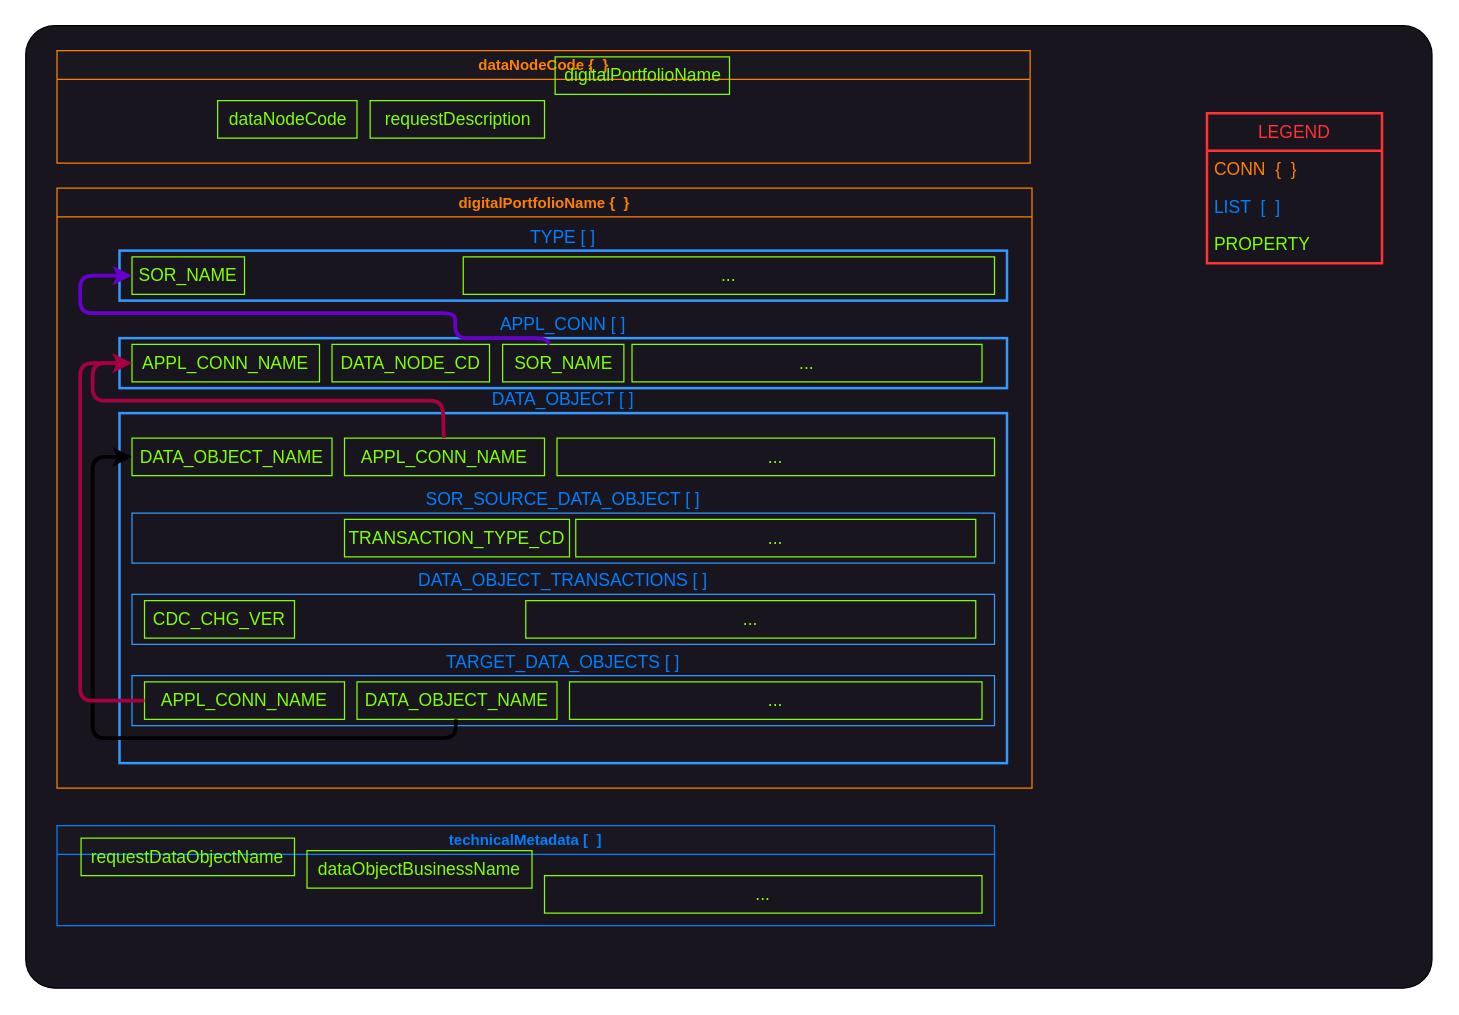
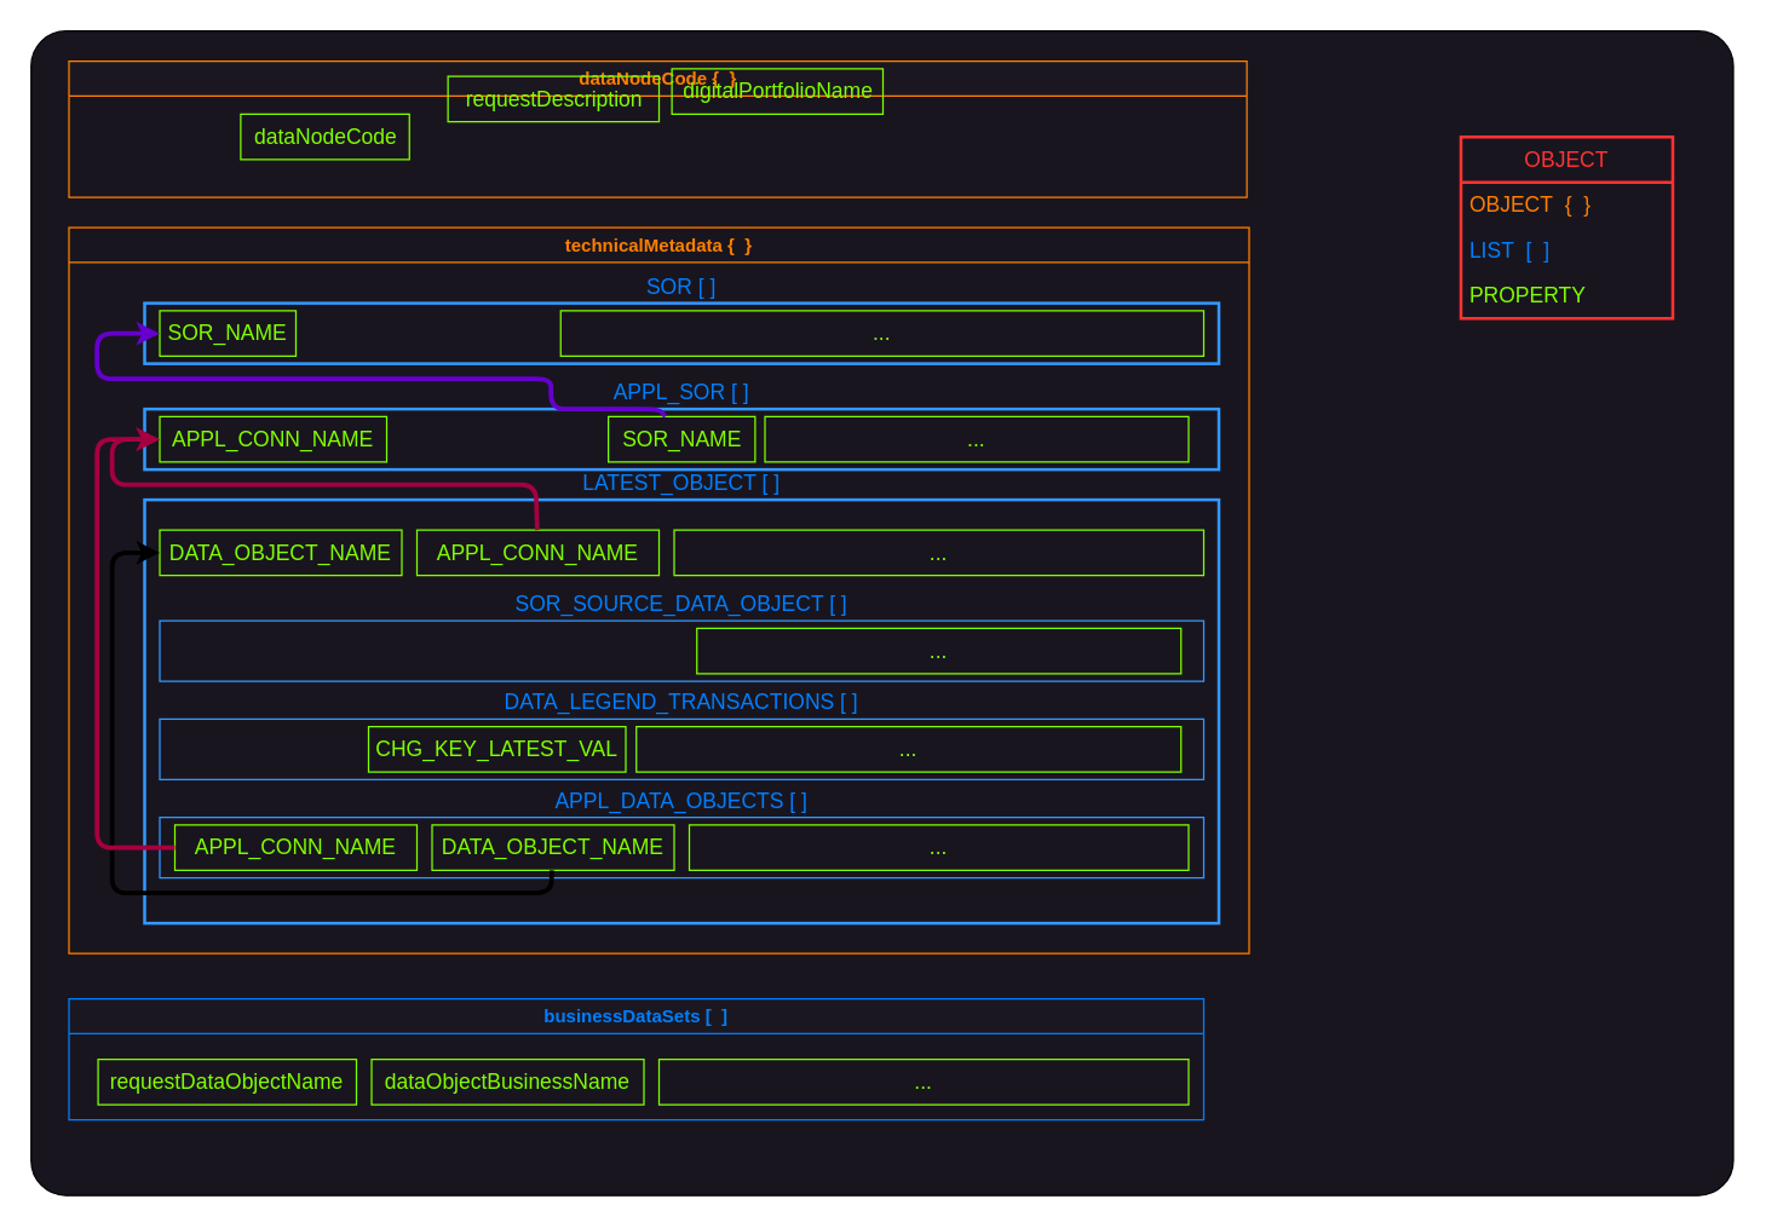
  <mxCell id="0" />
  <mxCell id="1" parent="0" />
  <mxCell id="2" value="" style="rounded=1;whiteSpace=wrap;html=1;arcSize=3;movable=1;resizable=1;rotatable=1;deletable=1;editable=1;connectable=1;fillColor=#19151F;" parent="1" vertex="1"><mxGeometry x="20" y="20" width="1125" height="770" as="geometry" /></mxCell>
- <mxCell id="3" value="digitalPortfolioName {&amp;nbsp; }" style="swimlane;whiteSpace=wrap;html=1;strokeColor=#FF8000;fontColor=#FF8000;fillColor=#19151F;" parent="1" vertex="1"><mxGeometry x="45" y="150" width="780" height="480" as="geometry"><mxRectangle x="60" y="270" width="180" height="30" as="alternateBounds" /></mxGeometry></mxCell>
- <mxCell id="4" value="TYPE [ ]" style="rounded=0;whiteSpace=wrap;fillColor=none;fontColor=#007FFF;strokeColor=#3399FF;labelPosition=center;verticalLabelPosition=top;align=center;verticalAlign=bottom;spacingLeft=0;html=1;fontSize=14;strokeWidth=2;" parent="3" vertex="1"><mxGeometry x="50" y="50" width="710" height="40" as="geometry" /></mxCell>
+ <mxCell id="3" value="technicalMetadata {&amp;nbsp; }" style="swimlane;whiteSpace=wrap;html=1;strokeColor=#FF8000;fontColor=#FF8000;fillColor=#19151F;" parent="1" vertex="1"><mxGeometry x="45" y="150" width="780" height="480" as="geometry"><mxRectangle x="60" y="270" width="180" height="30" as="alternateBounds" /></mxGeometry></mxCell>
+ <mxCell id="4" value="SOR [ ]" style="rounded=0;whiteSpace=wrap;fillColor=none;fontColor=#007FFF;strokeColor=#3399FF;labelPosition=center;verticalLabelPosition=top;align=center;verticalAlign=bottom;spacingLeft=0;html=1;fontSize=14;strokeWidth=2;" parent="3" vertex="1"><mxGeometry x="50" y="50" width="710" height="40" as="geometry" /></mxCell>
  <mxCell id="5" value="SOR_NAME" style="text;html=1;strokeColor=#80FF00;fillColor=none;align=center;verticalAlign=middle;whiteSpace=wrap;rounded=0;fontSize=14;fontColor=#80FF00;" parent="3" vertex="1"><mxGeometry x="60" y="55" width="90" height="30" as="geometry" /></mxCell>
  <mxCell id="6" value="..." style="text;html=1;strokeColor=#80FF00;fillColor=none;align=center;verticalAlign=middle;whiteSpace=wrap;rounded=0;fontSize=14;fontColor=#80FF00;" parent="3" vertex="1"><mxGeometry x="325" y="55" width="425" height="30" as="geometry" /></mxCell>
- <mxCell id="7" value="DATA_OBJECT [ ]" style="rounded=0;whiteSpace=wrap;fillColor=none;fontColor=#007FFF;strokeColor=#3399FF;labelPosition=center;verticalLabelPosition=top;align=center;verticalAlign=bottom;spacingLeft=0;html=1;fontSize=14;strokeWidth=2;" parent="3" vertex="1"><mxGeometry x="50" y="180" width="710" height="280" as="geometry" /></mxCell>
- <mxCell id="8" value="TARGET_DATA_OBJECTS [ ]" style="rounded=0;whiteSpace=wrap;fillColor=none;fontColor=#007FFF;strokeColor=#3399FF;labelPosition=center;verticalLabelPosition=top;align=center;verticalAlign=bottom;spacingLeft=0;html=1;fontSize=14;" parent="3" vertex="1"><mxGeometry x="60" y="390" width="690" height="40" as="geometry" /></mxCell>
+ <mxCell id="7" value="LATEST_OBJECT [ ]" style="rounded=0;whiteSpace=wrap;fillColor=none;fontColor=#007FFF;strokeColor=#3399FF;labelPosition=center;verticalLabelPosition=top;align=center;verticalAlign=bottom;spacingLeft=0;html=1;fontSize=14;strokeWidth=2;" parent="3" vertex="1"><mxGeometry x="50" y="180" width="710" height="280" as="geometry" /></mxCell>
+ <mxCell id="8" value="APPL_DATA_OBJECTS [ ]" style="rounded=0;whiteSpace=wrap;fillColor=none;fontColor=#007FFF;strokeColor=#3399FF;labelPosition=center;verticalLabelPosition=top;align=center;verticalAlign=bottom;spacingLeft=0;html=1;fontSize=14;" parent="3" vertex="1"><mxGeometry x="60" y="390" width="690" height="40" as="geometry" /></mxCell>
  <mxCell id="9" value="APPL_CONN_NAME" style="text;html=1;strokeColor=#80FF00;fillColor=none;align=center;verticalAlign=middle;whiteSpace=wrap;rounded=0;fontSize=14;fontColor=#80FF00;" parent="3" vertex="1"><mxGeometry x="70" y="395" width="160" height="30" as="geometry" /></mxCell>
  <mxCell id="10" value="DATA_OBJECT_NAME" style="text;html=1;strokeColor=#80FF00;fillColor=none;align=center;verticalAlign=middle;whiteSpace=wrap;rounded=0;fontSize=14;fontColor=#80FF00;" parent="3" vertex="1"><mxGeometry x="240" y="395" width="160" height="30" as="geometry" /></mxCell>
  <mxCell id="11" value="..." style="text;html=1;strokeColor=#80FF00;fillColor=none;align=center;verticalAlign=middle;whiteSpace=wrap;rounded=0;fontSize=14;fontColor=#80FF00;" parent="3" vertex="1"><mxGeometry x="410" y="395" width="330" height="30" as="geometry" /></mxCell>
  <mxCell id="12" value="DATA_OBJECT_NAME" style="text;html=1;strokeColor=#80FF00;fillColor=none;align=center;verticalAlign=middle;whiteSpace=wrap;rounded=0;fontSize=14;fontColor=#80FF00;" parent="3" vertex="1"><mxGeometry x="60" y="200" width="160" height="30" as="geometry" /></mxCell>
  <mxCell id="13" style="edgeStyle=none;html=1;entryX=0;entryY=0.5;entryDx=0;entryDy=0;strokeWidth=3;fontSize=14;fontColor=#FF8000;" parent="3" source="10" target="12" edge="1"><mxGeometry relative="1" as="geometry"><Array as="points"><mxPoint x="318.5" y="440" /><mxPoint x="28.5" y="440" /><mxPoint x="28.5" y="215" /></Array></mxGeometry></mxCell>
  <mxCell id="14" value="APPL_CONN_NAME" style="text;html=1;strokeColor=#80FF00;fillColor=none;align=center;verticalAlign=middle;whiteSpace=wrap;rounded=0;fontSize=14;fontColor=#80FF00;" parent="3" vertex="1"><mxGeometry x="230" y="200" width="160" height="30" as="geometry" /></mxCell>
- <mxCell id="15" value="APPL_CONN [ ]" style="rounded=0;whiteSpace=wrap;fillColor=none;fontColor=#007FFF;strokeColor=#3399FF;labelPosition=center;verticalLabelPosition=top;align=center;verticalAlign=bottom;spacingLeft=0;html=1;fontSize=14;strokeWidth=2;" parent="3" vertex="1"><mxGeometry x="50" y="120" width="710" height="40" as="geometry" /></mxCell>
+ <mxCell id="15" value="APPL_SOR [ ]" style="rounded=0;whiteSpace=wrap;fillColor=none;fontColor=#007FFF;strokeColor=#3399FF;labelPosition=center;verticalLabelPosition=top;align=center;verticalAlign=bottom;spacingLeft=0;html=1;fontSize=14;strokeWidth=2;" parent="3" vertex="1"><mxGeometry x="50" y="120" width="710" height="40" as="geometry" /></mxCell>
  <mxCell id="16" value="APPL_CONN_NAME" style="text;html=1;strokeColor=#80FF00;fillColor=none;align=center;verticalAlign=middle;whiteSpace=wrap;rounded=0;fontSize=14;fontColor=#80FF00;" parent="3" vertex="1"><mxGeometry x="60" y="125" width="150" height="30" as="geometry" /></mxCell>
  <mxCell id="17" style="edgeStyle=none;html=1;entryX=0;entryY=0.5;entryDx=0;entryDy=0;fontSize=14;fontColor=#FF8000;fillColor=#d80073;strokeColor=#A50040;strokeWidth=3;" parent="3" source="9" target="16" edge="1"><mxGeometry relative="1" as="geometry"><Array as="points"><mxPoint x="18.5" y="410" /><mxPoint x="18.5" y="260" /><mxPoint x="18.5" y="140" /></Array></mxGeometry></mxCell>
  <mxCell id="18" value="" style="edgeStyle=none;html=1;strokeWidth=3;fontSize=14;fontColor=#FF8000;entryX=0;entryY=0.5;entryDx=0;entryDy=0;fillColor=#d80073;strokeColor=#A50040;" parent="3" source="14" target="16" edge="1"><mxGeometry relative="1" as="geometry"><Array as="points"><mxPoint x="308.5" y="170" /><mxPoint x="88.5" y="170" /><mxPoint x="28.5" y="170" /><mxPoint x="28.5" y="140" /></Array></mxGeometry></mxCell>
- <mxCell id="19" value="DATA_NODE_CD" style="text;html=1;strokeColor=#80FF00;fillColor=none;align=center;verticalAlign=middle;whiteSpace=wrap;rounded=0;fontSize=14;fontColor=#80FF00;" parent="3" vertex="1"><mxGeometry x="220" y="125" width="126" height="30" as="geometry" /></mxCell>
  <mxCell id="20" value="SOR_NAME" style="text;html=1;strokeColor=#80FF00;fillColor=none;align=center;verticalAlign=middle;whiteSpace=wrap;rounded=0;fontSize=14;fontColor=#80FF00;" parent="3" vertex="1"><mxGeometry x="356.5" y="125" width="97" height="30" as="geometry" /></mxCell>
  <mxCell id="21" style="edgeStyle=none;html=1;entryX=0;entryY=0.5;entryDx=0;entryDy=0;strokeWidth=3;fontSize=14;fontColor=#FF8000;strokeColor=#6600CC;" parent="3" source="20" target="5" edge="1"><mxGeometry relative="1" as="geometry"><Array as="points"><mxPoint x="390.5" y="120" /><mxPoint x="318.5" y="120" /><mxPoint x="318.5" y="100" /><mxPoint x="18.5" y="100" /><mxPoint x="18.5" y="70" /></Array></mxGeometry></mxCell>
  <mxCell id="22" value="..." style="text;html=1;strokeColor=#80FF00;fillColor=none;align=center;verticalAlign=middle;whiteSpace=wrap;rounded=0;fontSize=14;fontColor=#80FF00;" parent="3" vertex="1"><mxGeometry x="460" y="125" width="280" height="30" as="geometry" /></mxCell>
  <mxCell id="23" value="..." style="text;html=1;strokeColor=#80FF00;fillColor=none;align=center;verticalAlign=middle;whiteSpace=wrap;rounded=0;fontSize=14;fontColor=#80FF00;" parent="3" vertex="1"><mxGeometry x="400" y="200" width="350" height="30" as="geometry" /></mxCell>
  <mxCell id="24" value="SOR_SOURCE_DATA_OBJECT [ ]" style="rounded=0;whiteSpace=wrap;fillColor=none;fontColor=#007FFF;strokeColor=#3399FF;labelPosition=center;verticalLabelPosition=top;align=center;verticalAlign=bottom;spacingLeft=0;html=1;fontSize=14;" parent="3" vertex="1"><mxGeometry x="60" y="260" width="690" height="40" as="geometry" /></mxCell>
- <mxCell id="25" value="TRANSACTION_TYPE_CD" style="text;html=1;strokeColor=#80FF00;fillColor=none;align=center;verticalAlign=middle;whiteSpace=wrap;rounded=0;fontSize=14;fontColor=#80FF00;" parent="3" vertex="1"><mxGeometry x="230" y="265" width="180" height="30" as="geometry" /></mxCell>
  <mxCell id="26" value="..." style="text;html=1;strokeColor=#80FF00;fillColor=none;align=center;verticalAlign=middle;whiteSpace=wrap;rounded=0;fontSize=14;fontColor=#80FF00;" parent="3" vertex="1"><mxGeometry x="415" y="265" width="320" height="30" as="geometry" /></mxCell>
- <mxCell id="27" value="DATA_OBJECT_TRANSACTIONS [ ]" style="rounded=0;whiteSpace=wrap;fillColor=none;fontColor=#007FFF;strokeColor=#3399FF;labelPosition=center;verticalLabelPosition=top;align=center;verticalAlign=bottom;spacingLeft=0;html=1;fontSize=14;" parent="3" vertex="1"><mxGeometry x="60" y="325" width="690" height="40" as="geometry" /></mxCell>
- <mxCell id="28" value="CDC_CHG_VER" style="text;html=1;strokeColor=#80FF00;fillColor=none;align=center;verticalAlign=middle;whiteSpace=wrap;rounded=0;fontSize=14;fontColor=#80FF00;" parent="3" vertex="1"><mxGeometry x="70" y="330" width="120" height="30" as="geometry" /></mxCell>
+ <mxCell id="27" value="DATA_LEGEND_TRANSACTIONS [ ]" style="rounded=0;whiteSpace=wrap;fillColor=none;fontColor=#007FFF;strokeColor=#3399FF;labelPosition=center;verticalLabelPosition=top;align=center;verticalAlign=bottom;spacingLeft=0;html=1;fontSize=14;" parent="3" vertex="1"><mxGeometry x="60" y="325" width="690" height="40" as="geometry" /></mxCell>
+ <mxCell id="29" value="CHG_KEY_LATEST_VAL" style="text;html=1;strokeColor=#80FF00;fillColor=none;align=center;verticalAlign=middle;whiteSpace=wrap;rounded=0;fontSize=14;fontColor=#80FF00;" parent="3" vertex="1"><mxGeometry x="198" y="330" width="170" height="30" as="geometry" /></mxCell>
  <mxCell id="30" value="..." style="text;html=1;strokeColor=#80FF00;fillColor=none;align=center;verticalAlign=middle;whiteSpace=wrap;rounded=0;fontSize=14;fontColor=#80FF00;" parent="3" vertex="1"><mxGeometry x="375" y="330" width="360" height="30" as="geometry" /></mxCell>
  <mxCell id="31" value="&lt;font color=&quot;#ff8000&quot;&gt;dataNodeCode {&amp;nbsp; }&lt;/font&gt;" style="swimlane;whiteSpace=wrap;html=1;strokeColor=#FF8000;fillColor=#1B1721;" parent="1" vertex="1"><mxGeometry x="45" y="40" width="778.5" height="90" as="geometry"><mxRectangle x="60" y="160" width="140" height="30" as="alternateBounds" /></mxGeometry></mxCell>
- <mxCell id="32" value="dataNodeCode" style="text;html=1;strokeColor=#80FF00;fillColor=none;align=center;verticalAlign=middle;whiteSpace=wrap;rounded=0;fontSize=14;fontColor=#80FF00;" parent="31" vertex="1"><mxGeometry x="128.5" y="40" width="111.5" height="30" as="geometry" /></mxCell>
- <mxCell id="33" value="requestDescription" style="text;html=1;strokeColor=#80FF00;fillColor=none;align=center;verticalAlign=middle;whiteSpace=wrap;rounded=0;fontSize=14;fontColor=#80FF00;" parent="31" vertex="1"><mxGeometry x="250.5" y="40" width="139.5" height="30" as="geometry" /></mxCell>
+ <mxCell id="32" value="dataNodeCode" style="text;html=1;strokeColor=#80FF00;fillColor=none;align=center;verticalAlign=middle;whiteSpace=wrap;rounded=0;fontSize=14;fontColor=#80FF00;" parent="31" vertex="1"><mxGeometry x="113.5" y="35" width="111.5" height="30" as="geometry" /></mxCell>
+ <mxCell id="33" value="requestDescription" style="text;html=1;strokeColor=#80FF00;fillColor=none;align=center;verticalAlign=middle;whiteSpace=wrap;rounded=0;fontSize=14;fontColor=#80FF00;" parent="31" vertex="1"><mxGeometry x="250.5" y="10" width="139.5" height="30" as="geometry" /></mxCell>
  <mxCell id="34" value="digitalPortfolioName" style="text;html=1;strokeColor=#80FF00;fillColor=none;align=center;verticalAlign=middle;whiteSpace=wrap;rounded=0;fontSize=14;fontColor=#80FF00;" parent="31" vertex="1"><mxGeometry x="398.5" y="5" width="139.5" height="30" as="geometry" /></mxCell>
- <mxCell id="35" value="technicalMetadata [&amp;nbsp; ]" style="swimlane;whiteSpace=wrap;html=1;strokeColor=#007FFF;fontColor=#007FFF;fillColor=#1B1721;" parent="1" vertex="1"><mxGeometry x="45" y="660" width="750" height="80" as="geometry"><mxRectangle x="60" y="780" width="210" height="30" as="alternateBounds" /></mxGeometry></mxCell>
- <mxCell id="36" value="requestDataObjectName" style="text;html=1;strokeColor=#80FF00;fillColor=none;align=center;verticalAlign=middle;whiteSpace=wrap;rounded=0;fontSize=14;fontColor=#80FF00;" parent="35" vertex="1"><mxGeometry x="19.25" y="10" width="170.75" height="30" as="geometry" /></mxCell>
- <mxCell id="37" value="dataObjectBusinessName" style="text;html=1;strokeColor=#80FF00;fillColor=none;align=center;verticalAlign=middle;whiteSpace=wrap;rounded=0;fontSize=14;fontColor=#80FF00;" parent="35" vertex="1"><mxGeometry x="200" y="20" width="180" height="30" as="geometry" /></mxCell>
+ <mxCell id="35" value="businessDataSets [&amp;nbsp; ]" style="swimlane;whiteSpace=wrap;html=1;strokeColor=#007FFF;fontColor=#007FFF;fillColor=#1B1721;" parent="1" vertex="1"><mxGeometry x="45" y="660" width="750" height="80" as="geometry"><mxRectangle x="60" y="780" width="210" height="30" as="alternateBounds" /></mxGeometry></mxCell>
+ <mxCell id="36" value="requestDataObjectName" style="text;html=1;strokeColor=#80FF00;fillColor=none;align=center;verticalAlign=middle;whiteSpace=wrap;rounded=0;fontSize=14;fontColor=#80FF00;" parent="35" vertex="1"><mxGeometry x="19.25" y="40" width="170.75" height="30" as="geometry" /></mxCell>
+ <mxCell id="37" value="dataObjectBusinessName" style="text;html=1;strokeColor=#80FF00;fillColor=none;align=center;verticalAlign=middle;whiteSpace=wrap;rounded=0;fontSize=14;fontColor=#80FF00;" parent="35" vertex="1"><mxGeometry x="200" y="40" width="180" height="30" as="geometry" /></mxCell>
  <mxCell id="38" value="..." style="text;html=1;strokeColor=#80FF00;fillColor=none;align=center;verticalAlign=middle;whiteSpace=wrap;rounded=0;fontSize=14;fontColor=#80FF00;" parent="35" vertex="1"><mxGeometry x="390" y="40" width="350" height="30" as="geometry" /></mxCell>
- <mxCell id="39" value="LEGEND" style="swimlane;fontStyle=0;childLayout=stackLayout;horizontal=1;startSize=30;horizontalStack=0;resizeParent=1;resizeParentMax=0;resizeLast=0;collapsible=1;marginBottom=0;whiteSpace=wrap;html=1;strokeColor=#FF3333;strokeWidth=2;fontSize=14;fontColor=#FF3333;fillColor=none;" parent="1" vertex="1"><mxGeometry x="965" y="90" width="140" height="120" as="geometry"><mxRectangle x="990" y="210" width="100" height="30" as="alternateBounds" /></mxGeometry></mxCell>
- <mxCell id="40" value="CONN&amp;nbsp; {&amp;nbsp; }" style="text;strokeColor=none;fillColor=none;align=left;verticalAlign=middle;spacingLeft=4;spacingRight=4;overflow=hidden;points=[[0,0.5],[1,0.5]];portConstraint=eastwest;rotatable=0;whiteSpace=wrap;html=1;strokeWidth=2;fontSize=14;fontColor=#FF8000;" parent="39" vertex="1"><mxGeometry y="30" width="140" height="30" as="geometry" /></mxCell>
+ <mxCell id="39" value="OBJECT" style="swimlane;fontStyle=0;childLayout=stackLayout;horizontal=1;startSize=30;horizontalStack=0;resizeParent=1;resizeParentMax=0;resizeLast=0;collapsible=1;marginBottom=0;whiteSpace=wrap;html=1;strokeColor=#FF3333;strokeWidth=2;fontSize=14;fontColor=#FF3333;fillColor=none;" parent="1" vertex="1"><mxGeometry x="965" y="90" width="140" height="120" as="geometry"><mxRectangle x="990" y="210" width="100" height="30" as="alternateBounds" /></mxGeometry></mxCell>
+ <mxCell id="40" value="OBJECT&amp;nbsp; {&amp;nbsp; }" style="text;strokeColor=none;fillColor=none;align=left;verticalAlign=middle;spacingLeft=4;spacingRight=4;overflow=hidden;points=[[0,0.5],[1,0.5]];portConstraint=eastwest;rotatable=0;whiteSpace=wrap;html=1;strokeWidth=2;fontSize=14;fontColor=#FF8000;" parent="39" vertex="1"><mxGeometry y="30" width="140" height="30" as="geometry" /></mxCell>
  <mxCell id="41" value="LIST&amp;nbsp; [&amp;nbsp; ]" style="text;strokeColor=none;fillColor=none;align=left;verticalAlign=middle;spacingLeft=4;spacingRight=4;overflow=hidden;points=[[0,0.5],[1,0.5]];portConstraint=eastwest;rotatable=0;whiteSpace=wrap;html=1;strokeWidth=2;fontSize=14;fontColor=#007FFF;" parent="39" vertex="1"><mxGeometry y="60" width="140" height="30" as="geometry" /></mxCell>
  <mxCell id="42" value="PROPERTY" style="text;strokeColor=none;fillColor=none;align=left;verticalAlign=middle;spacingLeft=4;spacingRight=4;overflow=hidden;points=[[0,0.5],[1,0.5]];portConstraint=eastwest;rotatable=0;whiteSpace=wrap;html=1;strokeWidth=2;fontSize=14;fontColor=#80FF00;" parent="39" vertex="1"><mxGeometry y="90" width="140" height="30" as="geometry" /></mxCell>
